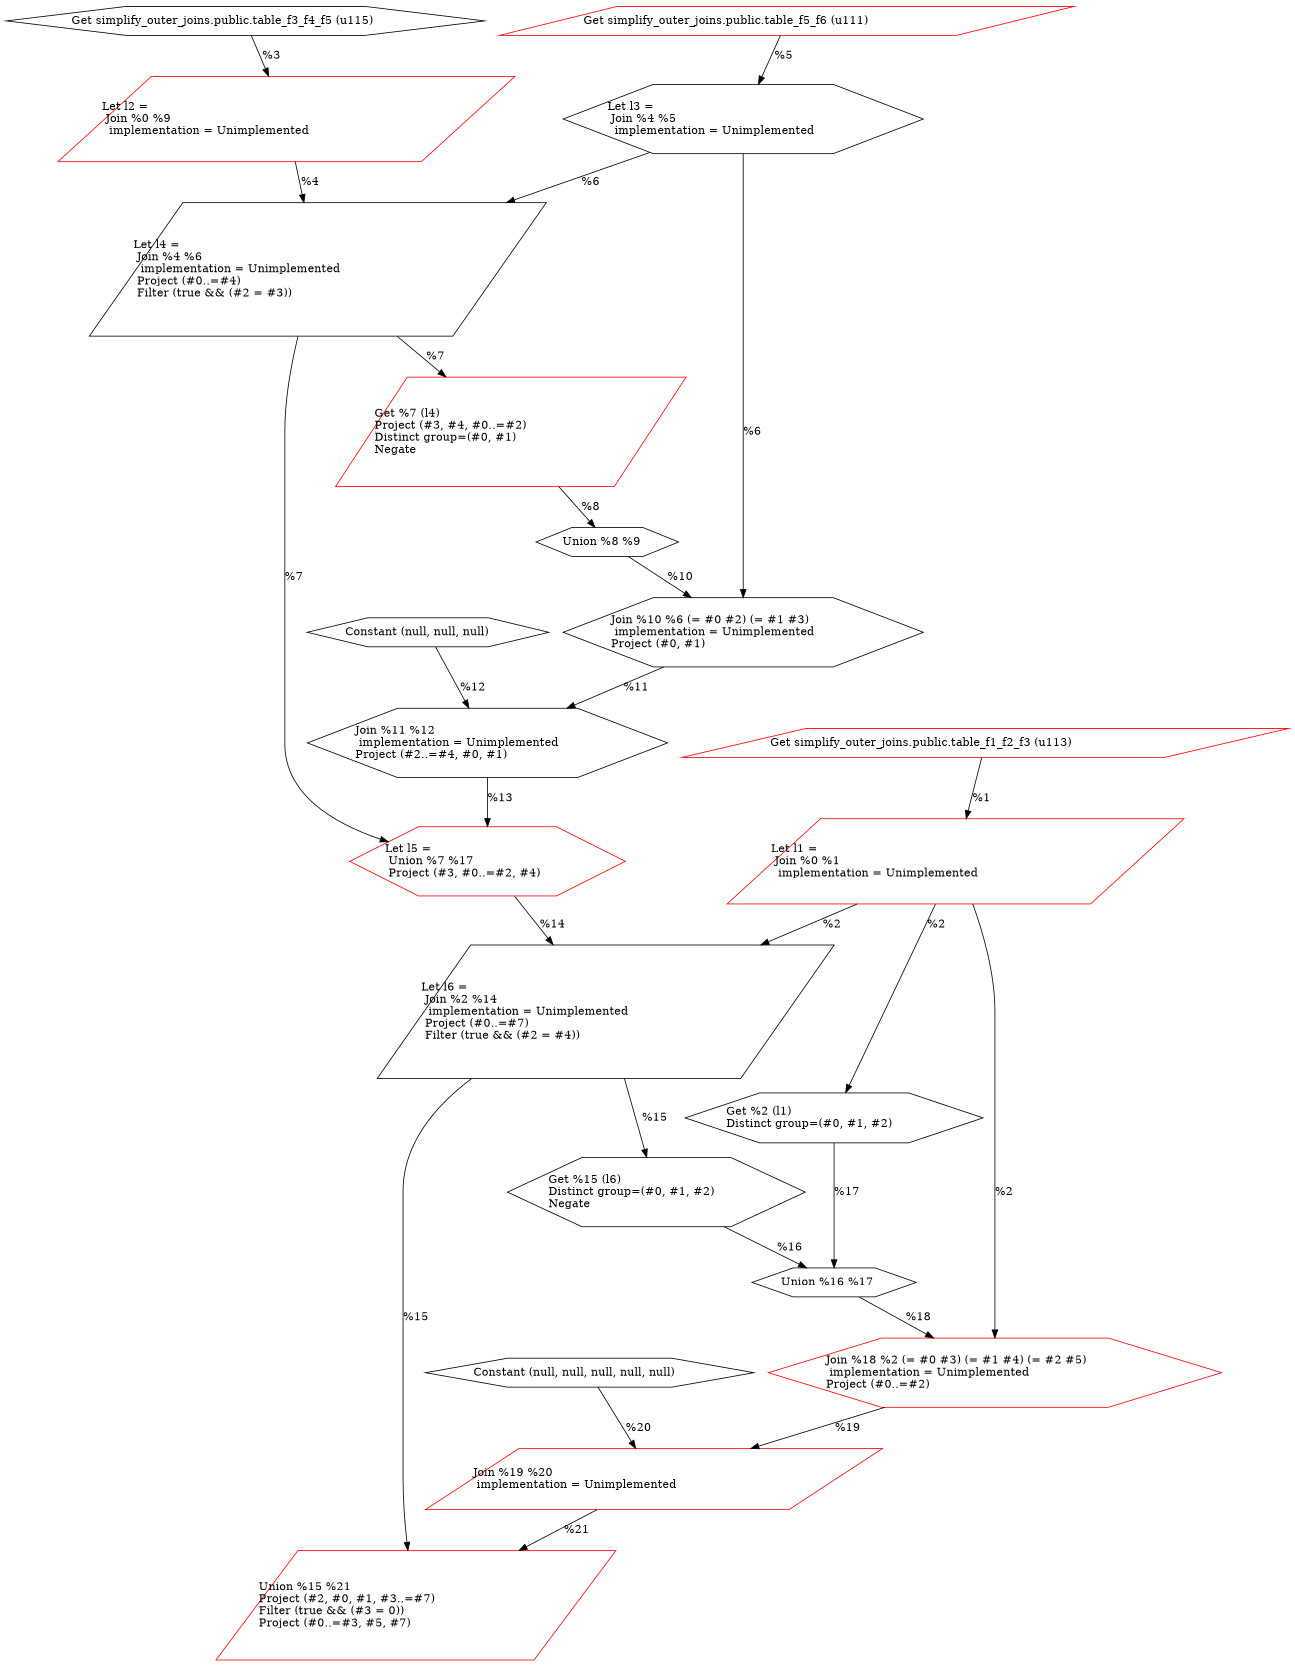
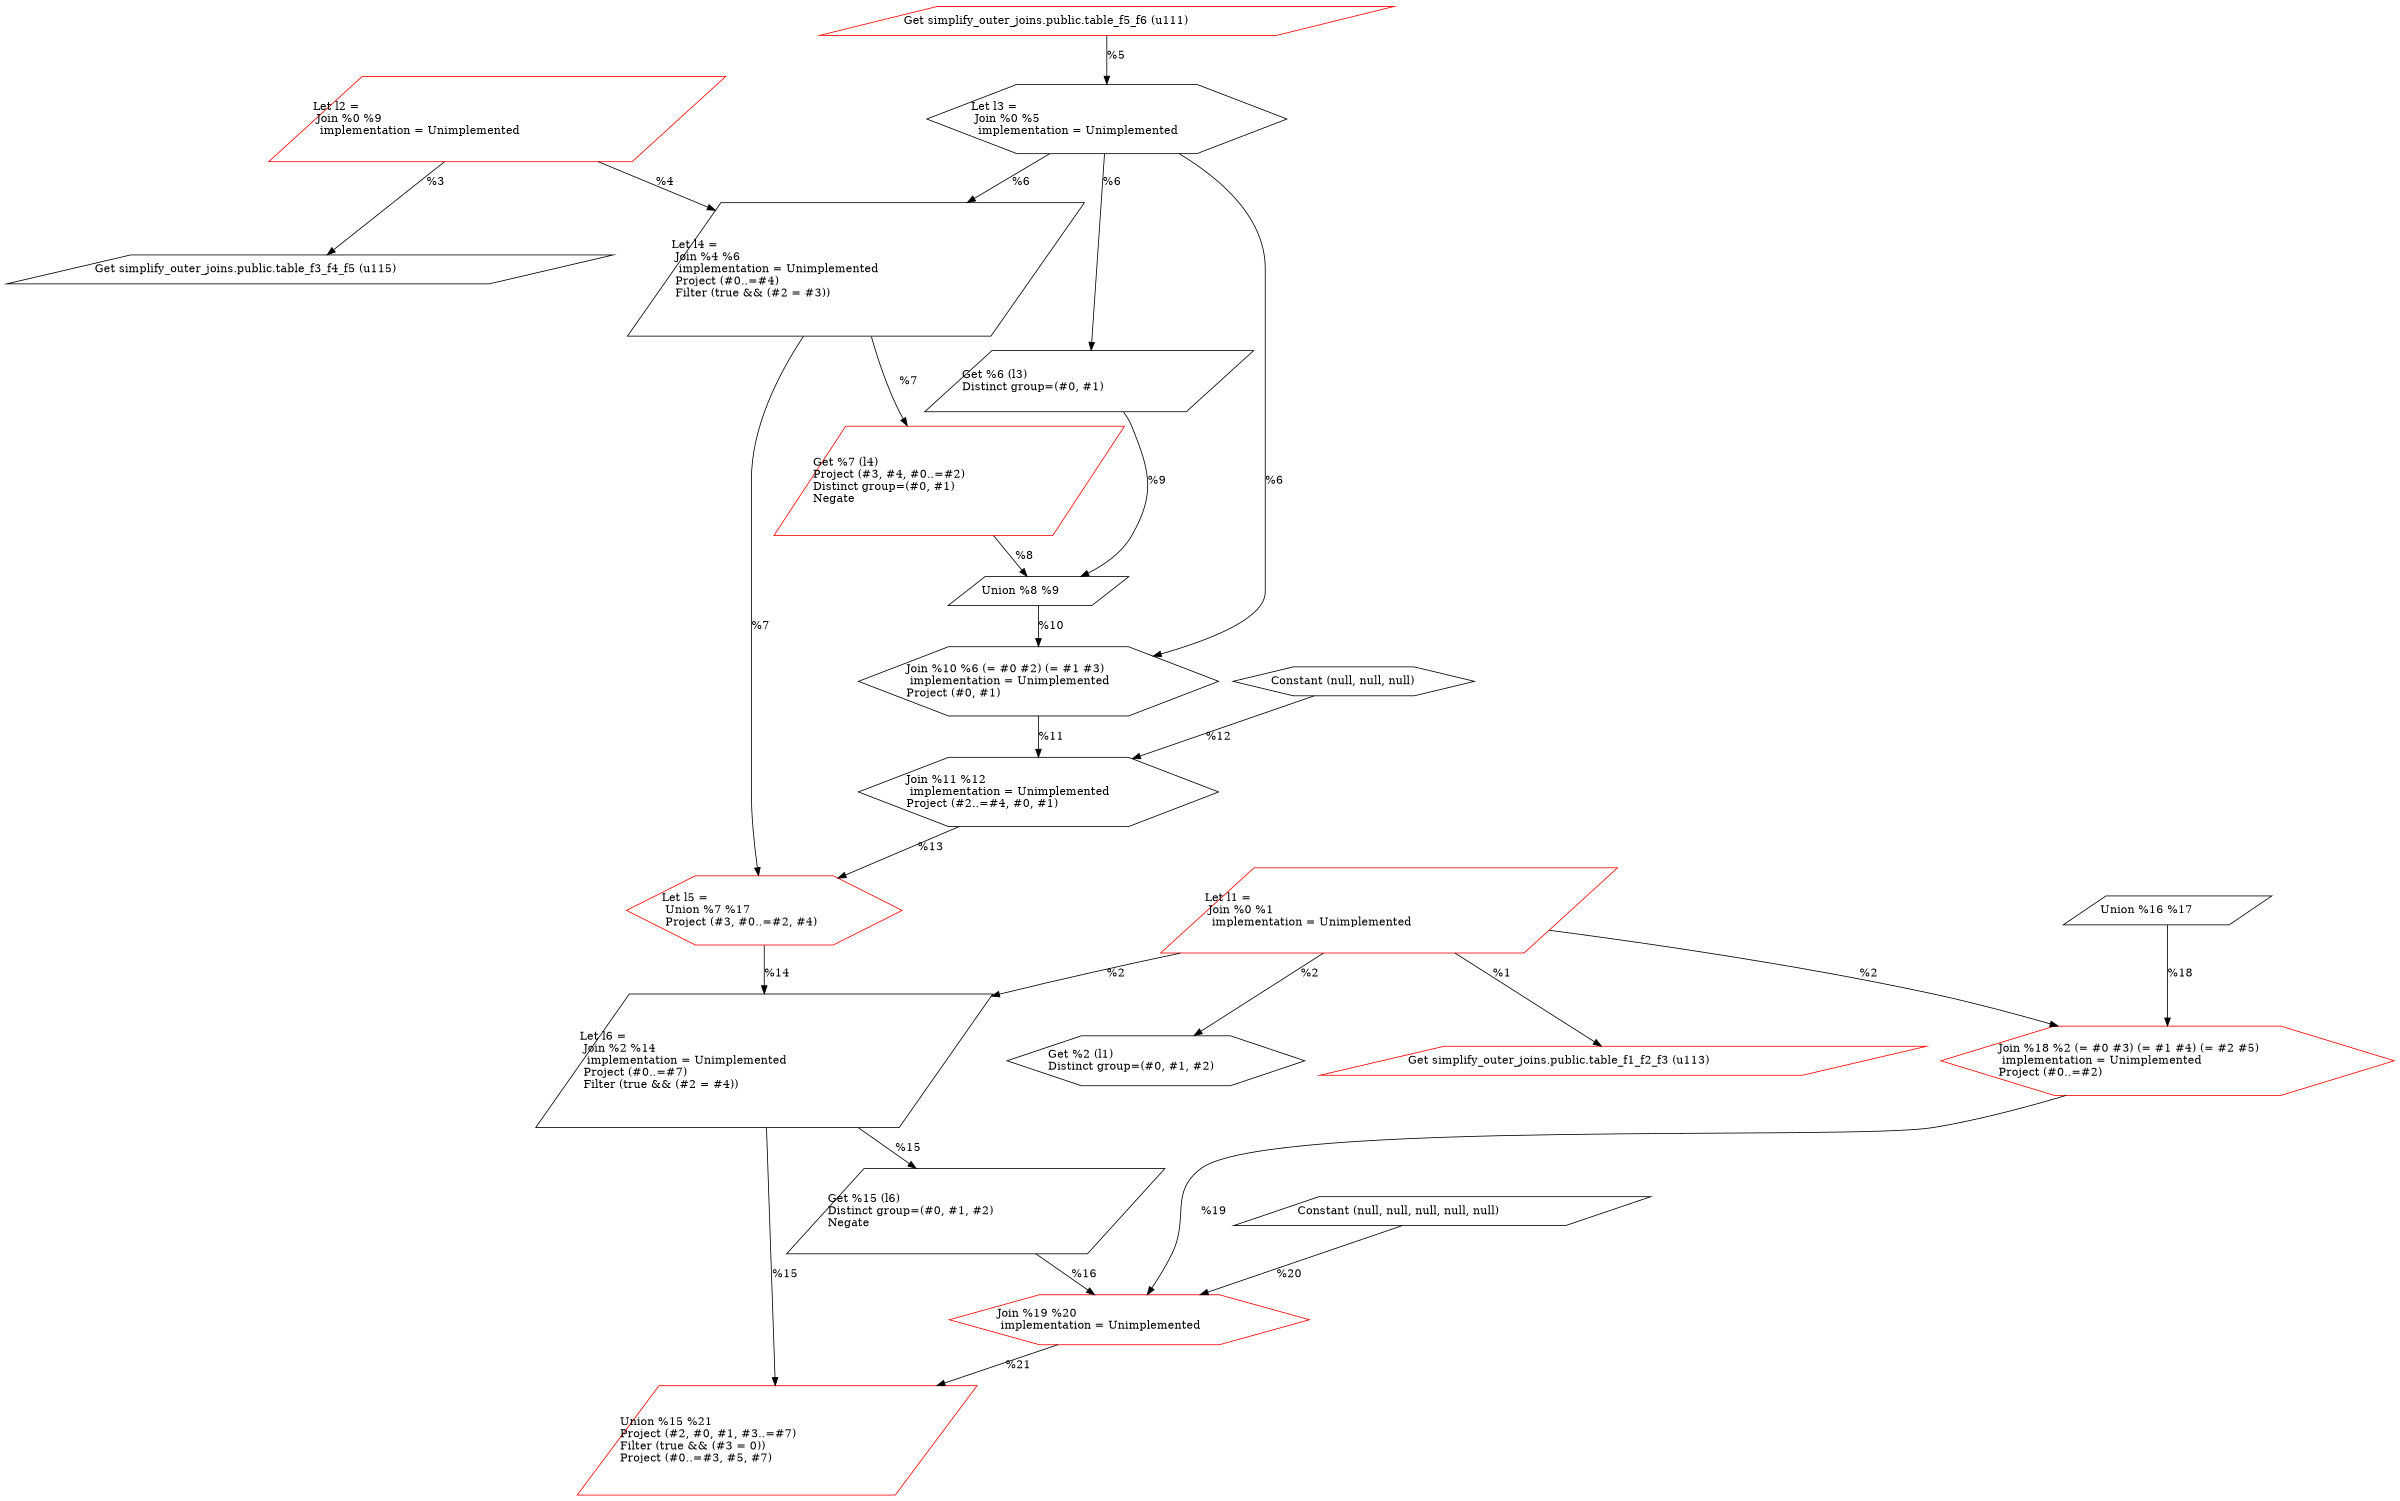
  digraph {
    node [color=black shape=parallelogram]
    n1 [color=red label="Let l1 =\l Join %0 %1\l  implementation = Unimplemented\l"]
    n2 [label="Let l6 =\l Join %2 %14\l  implementation = Unimplemented\l Project (#0..=#7)\l Filter (true && (#2 = #4))\l"]
    n3 [label=" Get %2 (l1)\l Distinct group=(#0, #1, #2)\l" shape=hexagon]
    n4 [color=red label=" Join %18 %2 (= #0 #3) (= #1 #4) (= #2 #5)\l  implementation = Unimplemented\l Project (#0..=#2)\l" shape=hexagon]
    n5 [color=red label="Let l2 =\l Join %0 %9\l  implementation = Unimplemented\l"]
    n6 [label="Let l4 =\l Join %4 %6\l  implementation = Unimplemented\l Project (#0..=#4)\l Filter (true && (#2 = #3))\l"]
-   n7 [label="Let l3 =\l Join %4 %5\l  implementation = Unimplemented\l" shape=hexagon]
+   n7 [label="Let l3 =\l Join %0 %5\l  implementation = Unimplemented\l" shape=hexagon]
+   n8 [label=" Get %6 (l3)\l Distinct group=(#0, #1)\l"]
    n9 [label=" Join %10 %6 (= #0 #2) (= #1 #3)\l  implementation = Unimplemented\l Project (#0, #1)\l" shape=hexagon]
    n10 [color=red label=" Get simplify_outer_joins.public.table_f1_f2_f3 (u113)\l"]
-   n11 [label=" Get %15 (l6)\l Distinct group=(#0, #1, #2)\l Negate\l" shape=hexagon]
+   n11 [label=" Get %15 (l6)\l Distinct group=(#0, #1, #2)\l Negate\l"]
    n12 [color=red label=" Union %15 %21\l Project (#2, #0, #1, #3..=#7)\l Filter (true && (#3 = 0))\l Project (#0..=#3, #5, #7)\l"]
-   n13 [label=" Union %16 %17\l" shape=hexagon]
-   n14 [color=red label=" Join %19 %20\l  implementation = Unimplemented\l"]
-   n15 [label=" Get simplify_outer_joins.public.table_f3_f4_f5 (u115)\l" shape=hexagon]
+   n13 [label=" Union %16 %17\l"]
+   n14 [color=red label=" Join %19 %20\l  implementation = Unimplemented\l" shape=hexagon]
+   n15 [label=" Get simplify_outer_joins.public.table_f3_f4_f5 (u115)\l"]
    n16 [color=red label=" Get %7 (l4)\l Project (#3, #4, #0..=#2)\l Distinct group=(#0, #1)\l Negate\l"]
    n17 [color=red label="Let l5 =\l Union %7 %17\l Project (#3, #0..=#2, #4)\l" shape=hexagon]
    n18 [color=red label=" Get simplify_outer_joins.public.table_f5_f6 (u111)\l"]
-   n19 [label=" Union %8 %9\l" shape=hexagon]
+   n19 [label=" Union %8 %9\l"]
    n20 [label=" Join %11 %12\l  implementation = Unimplemented\l Project (#2..=#4, #0, #1)\l" shape=hexagon]
    n21 [label=" Constant (null, null, null)\l" shape=hexagon]
-   n22 [label=" Constant (null, null, null, null, null)\l" shape=hexagon]
+   n22 [label=" Constant (null, null, null, null, null)\l"]
    n1 -> n2 [label="%2\l"]
    n1 -> n3 [label="%2\l"]
    n1 -> n4 [label="%2\l"]
    n2 -> n11 [label="%15\l"]
    n2 -> n12 [label="%15\l"]
-   n3 -> n13 [label="%17\l"]
    n4 -> n14 [label="%19\l"]
    n5 -> n6 [label="%4\l"]
    n6 -> n16 [label="%7\l"]
    n6 -> n17 [label="%7\l"]
    n7 -> n6 [label="%6\l"]
+   n7 -> n8 [label="%6\l"]
    n7 -> n9 [label="%6\l"]
+   n8 -> n19 [label="%9\l"]
    n9 -> n20 [label="%11\l"]
-   n10 -> n1 [label="%1\l"]
-   n11 -> n13 [label="%16\l"]
+   n1 -> n10 [label="%1\l"]
+   n11 -> n14 [label="%16\l"]
    n13 -> n4 [label="%18\l"]
    n14 -> n12 [label="%21\l"]
-   n15 -> n5 [label="%3\l"]
+   n5 -> n15 [label="%3\l"]
    n16 -> n19 [label="%8\l"]
    n17 -> n2 [label="%14\l"]
    n18 -> n7 [label="%5\l"]
    n19 -> n9 [label="%10\l"]
    n20 -> n17 [label="%13\l"]
    n21 -> n20 [label="%12\l"]
    n22 -> n14 [label="%20\l"]
  }
